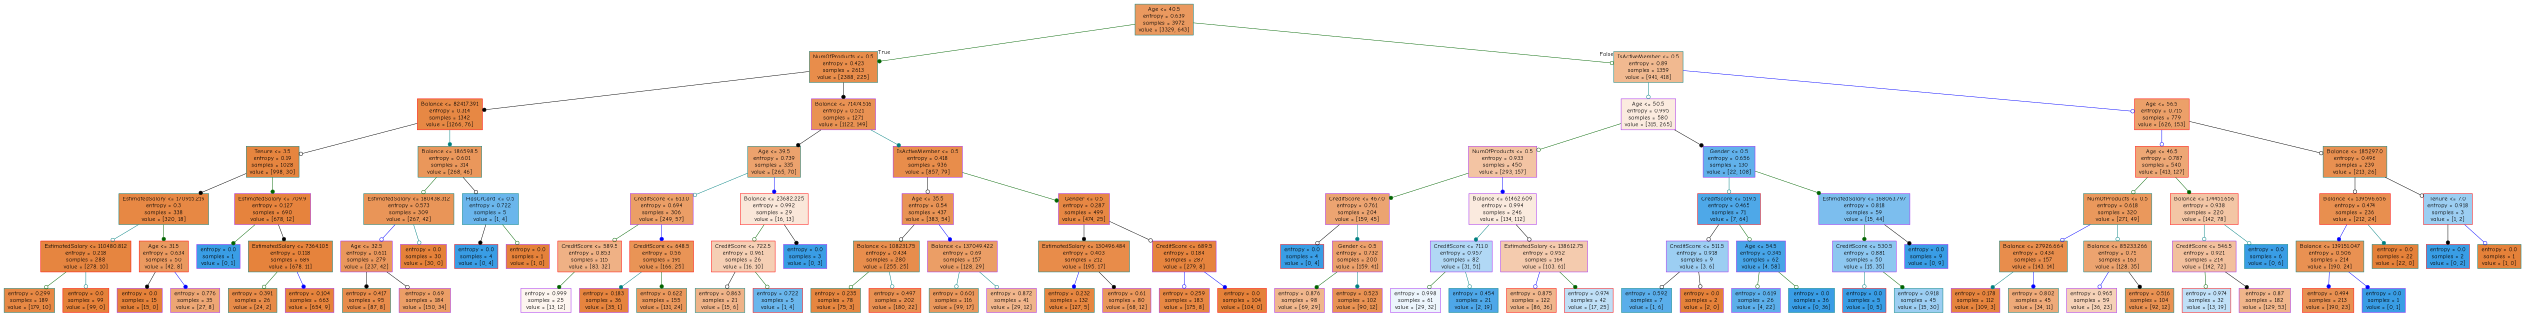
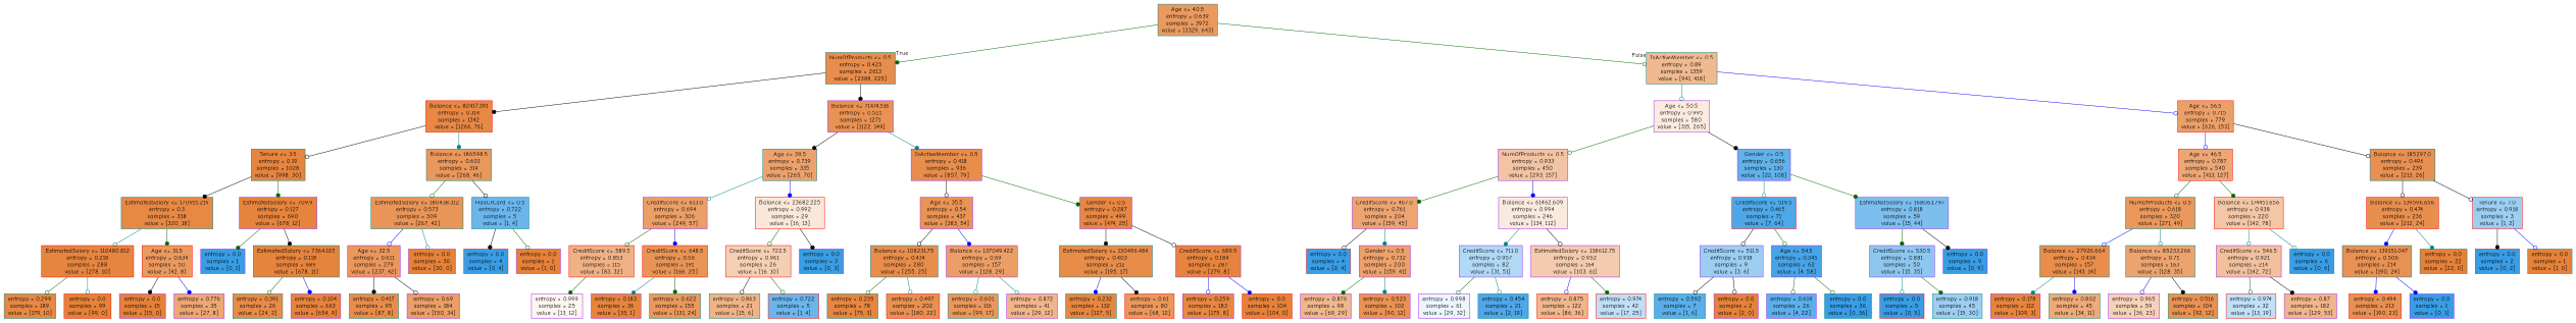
  digraph {
    fontname="Comic Neue"
    node [color=purple fillcolor="#399de5ff" fontname="Comic Neue" shape=box style=filled]
    edge [arrowhead=odot color=black fontname="Comic Neue"]
    n1 [color=teal fillcolor="#e58139ce" label="Age <= 40.5\nentropy = 0.639\nsamples = 3972\nvalue = [3329, 643]"]
    n2 [color=teal fillcolor="#e58139e7" label="NumOfProducts <= 0.5\nentropy = 0.423\nsamples = 2613\nvalue = [2388, 225]"]
    n3 [color=teal fillcolor="#e581398e" label="IsActiveMember <= 0.5\nentropy = 0.89\nsamples = 1359\nvalue = [941, 418]"]
    n4 [color=red fillcolor="#e58139f0" label="Balance <= 82417.391\nentropy = 0.314\nsamples = 1342\nvalue = [1266, 76]"]
    n5 [fillcolor="#e58139dd" label="Balance <= 71474.516\nentropy = 0.521\nsamples = 1271\nvalue = [1122, 149]"]
    n6 [fillcolor="#e5813928" label="Age <= 50.5\nentropy = 0.995\nsamples = 580\nvalue = [315, 265]"]
    n7 [color=red fillcolor="#e58139c1" label="Age <= 56.5\nentropy = 0.715\nsamples = 779\nvalue = [626, 153]"]
    n8 [color=teal fillcolor="#e58139f7" label="Tenure <= 3.5\nentropy = 0.19\nsamples = 1028\nvalue = [998, 30]"]
    n9 [color=teal fillcolor="#e58139d3" label="Balance <= 186598.5\nentropy = 0.601\nsamples = 314\nvalue = [268, 46]"]
    n10 [color=teal fillcolor="#e58139bc" label="Age <= 39.5\nentropy = 0.739\nsamples = 335\nvalue = [265, 70]"]
    n11 [fillcolor="#e58139e7" label="IsActiveMember <= 0.5\nentropy = 0.418\nsamples = 936\nvalue = [857, 79]"]
    n12 [color=teal fillcolor="#e58139f1" label="EstimatedSalary <= 170915.219\nentropy = 0.3\nsamples = 338\nvalue = [320, 18]"]
    n13 [fillcolor="#e58139fa" label="EstimatedSalary <= 709.9\nentropy = 0.127\nsamples = 690\nvalue = [678, 12]"]
    n14 [color=teal fillcolor="#e58139d7" label="EstimatedSalary <= 180438.312\nentropy = 0.573\nsamples = 309\nvalue = [267, 42]"]
    n15 [color=teal fillcolor="#399de5bf" label="HasCrCard <= 0.5\nentropy = 0.722\nsamples = 5\nvalue = [1, 4]"]
    n16 [color=red fillcolor="#e58139f6" label="EstimatedSalary <= 110480.812\nentropy = 0.218\nsamples = 288\nvalue = [278, 10]"]
    n17 [color=red fillcolor="#e58139ce" label="Age <= 31.5\nentropy = 0.634\nsamples = 50\nvalue = [42, 8]"]
    n18 [label="entropy = 0.0\nsamples = 1\nvalue = [0, 1]"]
    n19 [color=teal fillcolor="#e58139fb" label="EstimatedSalary <= 7364.105\nentropy = 0.118\nsamples = 689\nvalue = [678, 11]"]
    n20 [color=teal fillcolor="#e58139f1" label="entropy = 0.299\nsamples = 189\nvalue = [179, 10]"]
    n21 [color=red fillcolor="#e58139ff" label="entropy = 0.0\nsamples = 99\nvalue = [99, 0]"]
    n22 [fillcolor="#e58139ff" label="entropy = 0.0\nsamples = 15\nvalue = [15, 0]"]
    n23 [fillcolor="#e58139b3" label="entropy = 0.776\nsamples = 35\nvalue = [27, 8]"]
    n24 [color=teal fillcolor="#e58139ea" label="entropy = 0.391\nsamples = 26\nvalue = [24, 2]"]
    n25 [fillcolor="#e58139fb" label="entropy = 0.104\nsamples = 663\nvalue = [654, 9]"]
    n26 [fillcolor="#e58139d2" label="Age <= 32.5\nentropy = 0.611\nsamples = 279\nvalue = [237, 42]"]
    n27 [fillcolor="#e58139ff" label="entropy = 0.0\nsamples = 30\nvalue = [30, 0]"]
    n28 [color=red label="entropy = 0.0\nsamples = 4\nvalue = [0, 4]"]
    n29 [fillcolor="#e58139ff" label="entropy = 0.0\nsamples = 1\nvalue = [1, 0]"]
    n30 [color=teal fillcolor="#e58139e8" label="entropy = 0.417\nsamples = 95\nvalue = [87, 8]"]
    n31 [fillcolor="#e58139c5" label="entropy = 0.69\nsamples = 184\nvalue = [150, 34]"]
    n32 [fillcolor="#e58139c5" label="CreditScore <= 613.0\nentropy = 0.694\nsamples = 306\nvalue = [249, 57]"]
    n33 [color=red fillcolor="#e5813930" label="Balance <= 23682.225\nentropy = 0.992\nsamples = 29\nvalue = [16, 13]"]
    n34 [fillcolor="#e58139db" label="Age <= 35.5\nentropy = 0.54\nsamples = 437\nvalue = [383, 54]"]
    n35 [fillcolor="#e58139f2" label="Gender <= 0.5\nentropy = 0.287\nsamples = 499\nvalue = [474, 25]"]
    n36 [color=red fillcolor="#e581399d" label="CreditScore <= 589.5\nentropy = 0.853\nsamples = 115\nvalue = [83, 32]"]
    n37 [color=red fillcolor="#e58139d9" label="CreditScore <= 648.5\nentropy = 0.56\nsamples = 191\nvalue = [166, 25]"]
    n38 [color=red fillcolor="#e5813960" label="CreditScore <= 722.5\nentropy = 0.961\nsamples = 26\nvalue = [16, 10]"]
    n39 [label="entropy = 0.0\nsamples = 3\nvalue = [0, 3]"]
    n40 [fillcolor="#e5813914" label="entropy = 0.999\nsamples = 25\nvalue = [13, 12]"]
    n41 [fillcolor="#e58139f8" label="entropy = 0.183\nsamples = 36\nvalue = [35, 1]"]
    n42 [color=teal fillcolor="#e58139d0" label="entropy = 0.622\nsamples = 155\nvalue = [131, 24]"]
    n43 [color=teal fillcolor="#e5813999" label="entropy = 0.863\nsamples = 21\nvalue = [15, 6]"]
    n44 [color=red fillcolor="#399de5bf" label="entropy = 0.722\nsamples = 5\nvalue = [1, 4]"]
    n45 [color=teal fillcolor="#e58139e6" label="Balance <= 108231.75\nentropy = 0.434\nsamples = 280\nvalue = [255, 25]"]
    n46 [fillcolor="#e58139c5" label="Balance <= 137049.422\nentropy = 0.69\nsamples = 157\nvalue = [128, 29]"]
    n47 [color=teal fillcolor="#e58139e9" label="EstimatedSalary <= 130496.484\nentropy = 0.403\nsamples = 212\nvalue = [195, 17]"]
    n48 [fillcolor="#e58139f8" label="CreditScore <= 689.5\nentropy = 0.184\nsamples = 287\nvalue = [279, 8]"]
    n49 [color=teal fillcolor="#e58139f5" label="entropy = 0.235\nsamples = 78\nvalue = [75, 3]"]
    n50 [color=red fillcolor="#e58139e0" label="entropy = 0.497\nsamples = 202\nvalue = [180, 22]"]
    n51 [color=teal fillcolor="#e58139d3" label="entropy = 0.601\nsamples = 116\nvalue = [99, 17]"]
    n52 [fillcolor="#e5813995" label="entropy = 0.872\nsamples = 41\nvalue = [29, 12]"]
    n53 [color=teal fillcolor="#e58139f5" label="entropy = 0.232\nsamples = 132\nvalue = [127, 5]"]
-   n54 [fillcolor="#e58139d2" label="entropy = 0.61\nsamples = 80\nvalue = [68, 12]"]
+   n54 [color=red fillcolor="#e58139d2" label="entropy = 0.61\nsamples = 80\nvalue = [68, 12]"]
    n55 [fillcolor="#e58139f3" label="entropy = 0.259\nsamples = 183\nvalue = [175, 8]"]
    n56 [color=red fillcolor="#e58139ff" label="entropy = 0.0\nsamples = 104\nvalue = [104, 0]"]
    n57 [fillcolor="#e5813976" label="NumOfProducts <= 0.5\nentropy = 0.933\nsamples = 450\nvalue = [293, 157]"]
    n58 [fillcolor="#399de5cb" label="Gender <= 0.5\nentropy = 0.656\nsamples = 130\nvalue = [22, 108]"]
    n59 [color=red fillcolor="#e58139b1" label="Age <= 46.5\nentropy = 0.787\nsamples = 540\nvalue = [413, 127]"]
    n60 [color=teal fillcolor="#e58139e0" label="Balance <= 185297.0\nentropy = 0.496\nsamples = 239\nvalue = [213, 26]"]
    n61 [fillcolor="#e58139b7" label="CreditScore <= 467.0\nentropy = 0.761\nsamples = 204\nvalue = [159, 45]"]
    n62 [fillcolor="#e581392a" label="Balance <= 61462.609\nentropy = 0.994\nsamples = 246\nvalue = [134, 112]"]
    n63 [color=red fillcolor="#399de5e3" label="CreditScore <= 519.5\nentropy = 0.465\nsamples = 71\nvalue = [7, 64]"]
    n64 [fillcolor="#399de5a8" label="EstimatedSalary <= 168063.797\nentropy = 0.818\nsamples = 59\nvalue = [15, 44]"]
    n65 [color=red label="entropy = 0.0\nsamples = 4\nvalue = [0, 4]"]
    n66 [fillcolor="#e58139bd" label="Gender <= 0.5\nentropy = 0.732\nsamples = 200\nvalue = [159, 41]"]
    n67 [fillcolor="#399de564" label="CreditScore <= 711.0\nentropy = 0.957\nsamples = 82\nvalue = [31, 51]"]
    n68 [fillcolor="#e5813968" label="EstimatedSalary <= 138612.75\nentropy = 0.952\nsamples = 164\nvalue = [103, 61]"]
    n69 [fillcolor="#e5813994" label="entropy = 0.876\nsamples = 98\nvalue = [69, 29]"]
    n70 [fillcolor="#e58139dd" label="entropy = 0.523\nsamples = 102\nvalue = [90, 12]"]
    n71 [fillcolor="#399de518" label="entropy = 0.998\nsamples = 61\nvalue = [29, 32]"]
    n72 [color=teal fillcolor="#399de5e4" label="entropy = 0.454\nsamples = 21\nvalue = [2, 19]"]
    n73 [color=red fillcolor="#e5813994" label="entropy = 0.875\nsamples = 122\nvalue = [86, 36]"]
    n74 [color=red fillcolor="#399de552" label="entropy = 0.974\nsamples = 42\nvalue = [17, 25]"]
    n75 [fillcolor="#399de57f" label="CreditScore <= 511.5\nentropy = 0.918\nsamples = 9\nvalue = [3, 6]"]
    n76 [fillcolor="#399de5ed" label="Age <= 54.5\nentropy = 0.345\nsamples = 62\nvalue = [4, 58]"]
    n77 [fillcolor="#399de592" label="CreditScore <= 530.5\nentropy = 0.881\nsamples = 50\nvalue = [15, 35]"]
    n78 [label="entropy = 0.0\nsamples = 9\nvalue = [0, 9]"]
    n79 [color=teal fillcolor="#399de5d4" label="entropy = 0.592\nsamples = 7\nvalue = [1, 6]"]
    n80 [fillcolor="#e58139ff" label="entropy = 0.0\nsamples = 2\nvalue = [2, 0]"]
    n81 [fillcolor="#399de5d1" label="entropy = 0.619\nsamples = 26\nvalue = [4, 22]"]
    n82 [color=teal label="entropy = 0.0\nsamples = 36\nvalue = [0, 36]"]
    n83 [color=red label="entropy = 0.0\nsamples = 5\nvalue = [0, 5]"]
    n84 [color=teal fillcolor="#399de57f" label="entropy = 0.918\nsamples = 45\nvalue = [15, 30]"]
    n85 [color=teal fillcolor="#e58139d1" label="NumOfProducts <= 0.5\nentropy = 0.618\nsamples = 320\nvalue = [271, 49]"]
    n86 [color=red fillcolor="#e5813973" label="Balance <= 174451.656\nentropy = 0.938\nsamples = 220\nvalue = [142, 78]"]
    n87 [color=red fillcolor="#e58139e2" label="Balance <= 139596.656\nentropy = 0.474\nsamples = 236\nvalue = [212, 24]"]
    n88 [color=red fillcolor="#399de57f" label="Tenure <= 7.0\nentropy = 0.918\nsamples = 3\nvalue = [1, 2]"]
    n89 [color=teal fillcolor="#e58139e6" label="Balance <= 27926.664\nentropy = 0.434\nsamples = 157\nvalue = [143, 14]"]
    n90 [color=teal fillcolor="#e58139b9" label="Balance <= 85233.266\nentropy = 0.75\nsamples = 163\nvalue = [128, 35]"]
    n91 [fillcolor="#e581397e" label="CreditScore <= 546.5\nentropy = 0.921\nsamples = 214\nvalue = [142, 72]"]
    n92 [color=teal label="entropy = 0.0\nsamples = 6\nvalue = [0, 6]"]
    n93 [fillcolor="#e58139f8" label="entropy = 0.178\nsamples = 112\nvalue = [109, 3]"]
    n94 [color=teal fillcolor="#e58139ac" label="entropy = 0.802\nsamples = 45\nvalue = [34, 11]"]
    n95 [fillcolor="#e581395c" label="entropy = 0.965\nsamples = 59\nvalue = [36, 23]"]
    n96 [color=teal fillcolor="#e58139de" label="entropy = 0.516\nsamples = 104\nvalue = [92, 12]"]
    n97 [color=red fillcolor="#399de551" label="entropy = 0.974\nsamples = 32\nvalue = [13, 19]"]
    n98 [fillcolor="#e5813996" label="entropy = 0.87\nsamples = 182\nvalue = [129, 53]"]
    n99 [color=teal fillcolor="#e58139df" label="Balance <= 139151.047\nentropy = 0.506\nsamples = 214\nvalue = [190, 24]"]
    n100 [color=teal fillcolor="#e58139ff" label="entropy = 0.0\nsamples = 22\nvalue = [22, 0]"]
    n101 [color=red label="entropy = 0.0\nsamples = 2\nvalue = [0, 2]"]
    n102 [color=teal fillcolor="#e58139ff" label="entropy = 0.0\nsamples = 1\nvalue = [1, 0]"]
    n103 [color=red fillcolor="#e58139e0" label="entropy = 0.494\nsamples = 213\nvalue = [190, 23]"]
    n104 [label="entropy = 0.0\nsamples = 1\nvalue = [0, 1]"]
    n1 -> n2 [arrowhead=dot color=darkgreen headlabel=True labelangle=45 labeldistance=2.5]
    n1 -> n3 [color=darkgreen headlabel=False labelangle=-45 labeldistance=2.5]
    n2 -> n4 [arrowhead=dot]
    n2 -> n5 [arrowhead=dot]
    n3 -> n6 [color=teal]
    n3 -> n7 [color=blue]
    n4 -> n8
    n4 -> n9 [arrowhead=dot color=teal]
    n5 -> n10 [arrowhead=dot]
    n5 -> n11 [arrowhead=dot color=teal]
    n6 -> n57 [color=darkgreen]
    n6 -> n58 [arrowhead=dot]
    n7 -> n59 [color=blue]
    n7 -> n60
    n8 -> n12 [arrowhead=dot]
    n8 -> n13 [arrowhead=dot color=darkgreen]
    n9 -> n14 [color=darkgreen]
    n9 -> n15
    n10 -> n32 [color=teal]
    n10 -> n33 [arrowhead=dot color=blue]
    n11 -> n34
    n11 -> n35 [arrowhead=dot color=darkgreen]
    n12 -> n16 [color=teal]
    n12 -> n17 [arrowhead=dot color=darkgreen]
    n13 -> n18 [arrowhead=dot color=darkgreen]
    n13 -> n19 [arrowhead=dot]
    n14 -> n26 [color=blue]
    n14 -> n27 [color=teal]
    n15 -> n28 [arrowhead=dot]
    n15 -> n29 [color=darkgreen]
    n16 -> n20 [color=darkgreen]
    n16 -> n21 [color=teal]
    n17 -> n22 [arrowhead=dot]
    n17 -> n23 [arrowhead=dot color=blue]
    n19 -> n24 [color=darkgreen]
    n19 -> n25 [arrowhead=dot color=blue]
    n26 -> n30 [arrowhead=dot]
    n26 -> n31
    n32 -> n36 [color=darkgreen]
    n32 -> n37 [arrowhead=dot color=blue]
    n33 -> n38 [color=darkgreen]
    n33 -> n39 [arrowhead=dot]
    n34 -> n45
    n34 -> n46 [arrowhead=dot color=blue]
    n35 -> n47 [arrowhead=dot]
    n35 -> n48
    n36 -> n40 [arrowhead=dot color=darkgreen]
    n37 -> n41 [arrowhead=dot color=teal]
    n37 -> n42 [arrowhead=dot color=darkgreen]
    n38 -> n43
    n38 -> n44 [color=darkgreen]
    n45 -> n49 [color=darkgreen]
    n45 -> n50 [color=teal]
    n46 -> n51 [color=teal]
    n46 -> n52 [color=teal]
    n47 -> n53 [arrowhead=dot color=blue]
    n47 -> n54 [arrowhead=dot]
    n48 -> n55 [color=blue]
    n48 -> n56 [arrowhead=dot color=blue]
    n57 -> n61 [arrowhead=dot color=darkgreen]
    n57 -> n62 [arrowhead=dot color=blue]
    n58 -> n63 [color=teal]
    n58 -> n64 [arrowhead=dot color=darkgreen]
    n59 -> n85 [color=darkgreen]
    n59 -> n86 [arrowhead=dot color=darkgreen]
    n60 -> n87
    n60 -> n88
    n61 -> n65
    n61 -> n66 [arrowhead=dot color=teal]
    n62 -> n67 [arrowhead=dot color=teal]
    n62 -> n68
    n63 -> n75
    n63 -> n76 [color=darkgreen]
    n64 -> n77 [arrowhead=dot color=darkgreen]
    n64 -> n78 [arrowhead=dot]
    n66 -> n69 [arrowhead=dot color=darkgreen]
    n66 -> n70 [arrowhead=dot color=teal]
    n67 -> n71 [color=darkgreen]
    n67 -> n72 [color=teal]
    n68 -> n73 [color=blue]
    n68 -> n74 [arrowhead=dot color=darkgreen]
    n75 -> n79
    n75 -> n80
    n76 -> n81 [color=darkgreen]
    n76 -> n82 [color=darkgreen]
    n77 -> n83 [color=teal]
    n77 -> n84 [arrowhead=dot color=darkgreen]
    n85 -> n89 [color=blue]
    n85 -> n90 [color=teal]
    n86 -> n91 [color=teal]
    n86 -> n92 [color=teal]
    n87 -> n99 [arrowhead=dot color=blue]
    n87 -> n100 [arrowhead=dot color=teal]
    n88 -> n101 [arrowhead=dot]
    n88 -> n102 [color=blue]
    n89 -> n93 [arrowhead=dot color=teal]
    n89 -> n94 [arrowhead=dot color=blue]
    n90 -> n95 [color=blue]
    n90 -> n96 [arrowhead=dot]
    n91 -> n97 [color=darkgreen]
    n91 -> n98 [arrowhead=dot]
    n99 -> n103 [arrowhead=dot color=blue]
    n99 -> n104 [arrowhead=dot color=blue]
  }
